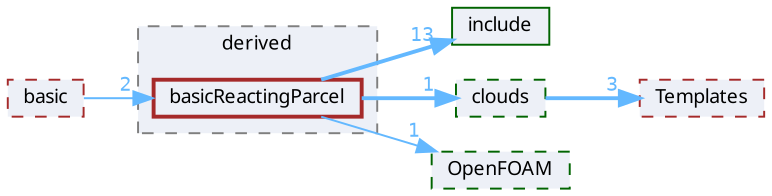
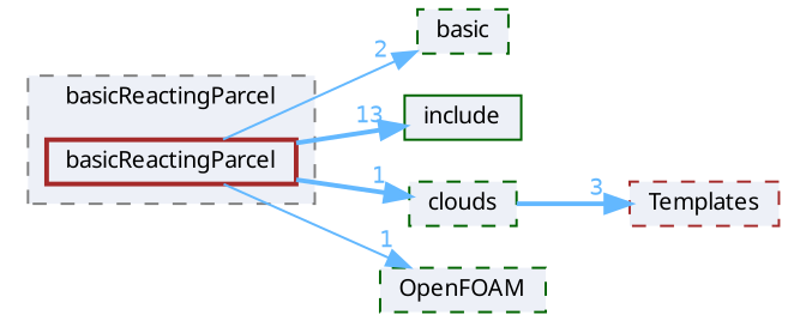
  digraph {
    compound=true
    fontname="Noto Sans"
    rankdir=LR
    node [color=brown fillcolor="#edf0f7" fontname="Noto Sans" fontsize=10 shape=box style="filled,dashed"]
    edge [color=steelblue1 fontcolor=steelblue1 fontname="Noto Sans" fontsize=10 headlabel=1 labeldistance=1.5 labelfontname=Helvetica labelfontsize=10 style=bold]
    n1 [height=0.2 label=basicReactingParcel style="filled,bold" width=0.4]
-   n2 [height=0.2 label=basic width=0.4]
+   n2 [color=darkgreen height=0.2 label=basic width=0.4]
    n3 [color=darkgreen height=0.2 label=include style=filled width=0.4]
    n4 [color=darkgreen height=0.2 label=clouds width=0.4]
    n5 [color=darkgreen height=0.2 label=OpenFOAM width=0.4]
    n6 [height=0.2 label=Templates width=0.4]
    subgraph cluster_1 {
      bgcolor="#edf0f7"
      fontsize=10
-     label=derived
+     label=basicReactingParcel
      pencolor=grey50
      style="filled,dashed"
      n1
    }
-   n2 -> n1 [headlabel=2 style=solid]
+   n1 -> n2 [headlabel=2 style=solid]
    n1 -> n3 [headlabel=13]
    n1 -> n4
    n1 -> n5 [style=solid]
    n4 -> n6 [headlabel=3]
  }
